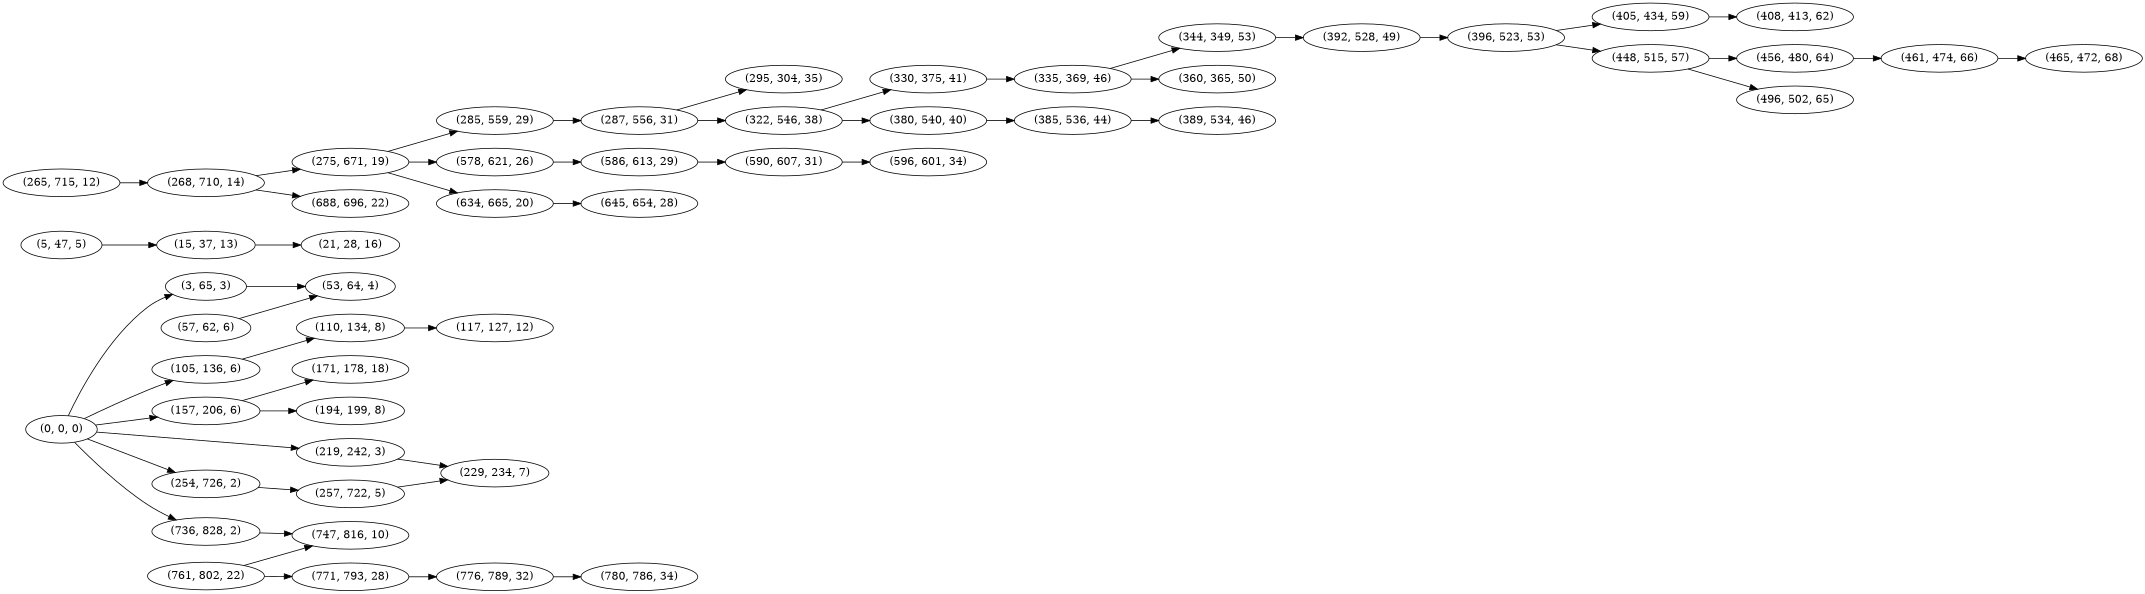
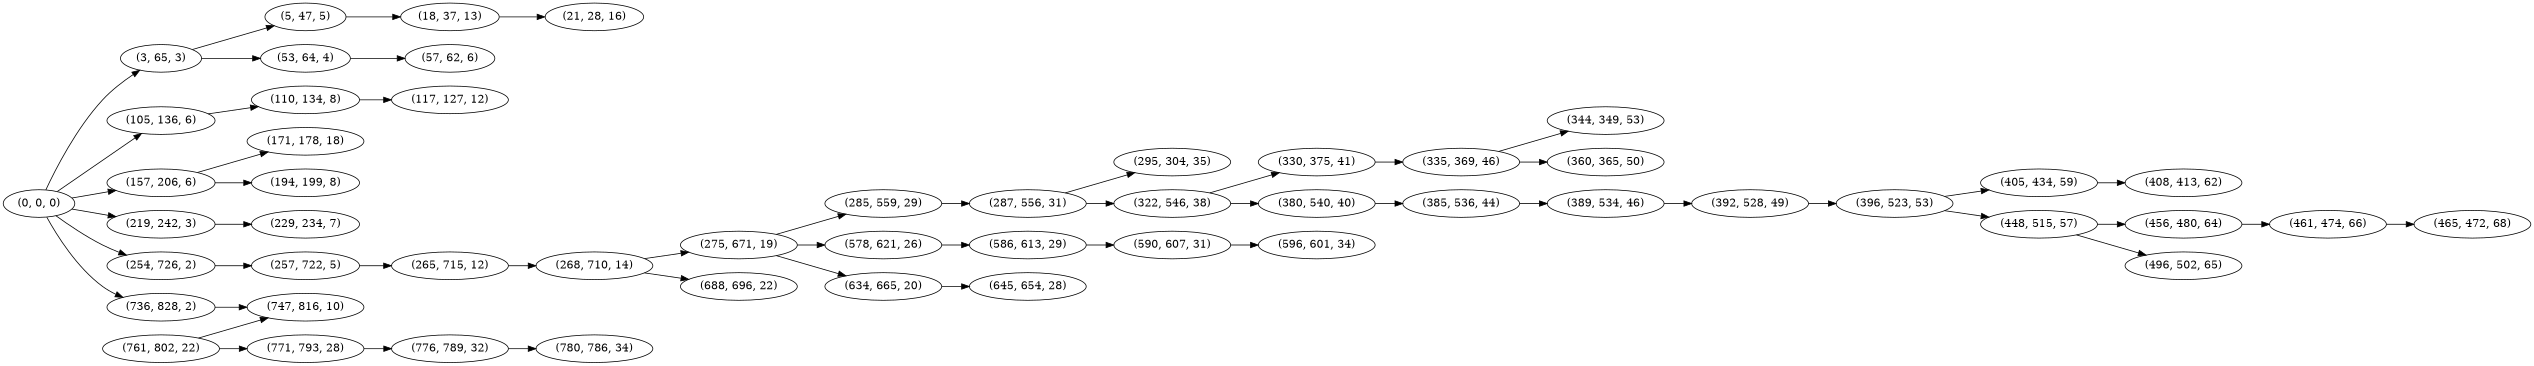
  digraph {
    rankdir=LR
    "(0, 0, 0)"
    "(3, 65, 3)"
    "(105, 136, 6)"
    "(157, 206, 6)"
    "(219, 242, 3)"
    "(254, 726, 2)"
    "(736, 828, 2)"
    "(5, 47, 5)"
    "(53, 64, 4)"
    "(110, 134, 8)"
    "(171, 178, 18)"
    "(194, 199, 8)"
    "(229, 234, 7)"
    "(257, 722, 5)"
    "(747, 816, 10)"
-   "(15, 37, 13)"
+   "(15, 37, 13)" [label="(18, 37, 13)"]
    "(57, 62, 6)"
    "(21, 28, 16)"
    "(117, 127, 12)"
    "(265, 715, 12)"
    "(268, 710, 14)"
    "(275, 671, 19)"
    "(688, 696, 22)"
    "(285, 559, 29)"
    "(578, 621, 26)"
    "(634, 665, 20)"
    "(287, 556, 31)"
    "(586, 613, 29)"
    "(645, 654, 28)"
    "(295, 304, 35)"
    "(322, 546, 38)"
    "(330, 375, 41)"
    "(380, 540, 40)"
    "(335, 369, 46)"
    "(385, 536, 44)"
    "(344, 349, 53)"
    "(360, 365, 50)"
    "(389, 534, 46)"
    "(392, 528, 49)"
    "(396, 523, 53)"
    "(405, 434, 59)"
    "(448, 515, 57)"
    "(408, 413, 62)"
    "(456, 480, 64)"
    "(496, 502, 65)"
    "(461, 474, 66)"
    "(465, 472, 68)"
    "(590, 607, 31)"
    "(596, 601, 34)"
    "(761, 802, 22)"
    "(771, 793, 28)"
    "(776, 789, 32)"
    "(780, 786, 34)"
    "(0, 0, 0)" -> "(3, 65, 3)"
    "(0, 0, 0)" -> "(105, 136, 6)"
    "(0, 0, 0)" -> "(157, 206, 6)"
    "(0, 0, 0)" -> "(219, 242, 3)"
    "(0, 0, 0)" -> "(254, 726, 2)"
    "(0, 0, 0)" -> "(736, 828, 2)"
+   "(3, 65, 3)" -> "(5, 47, 5)"
    "(3, 65, 3)" -> "(53, 64, 4)"
    "(105, 136, 6)" -> "(110, 134, 8)"
    "(157, 206, 6)" -> "(171, 178, 18)"
    "(157, 206, 6)" -> "(194, 199, 8)"
    "(219, 242, 3)" -> "(229, 234, 7)"
    "(254, 726, 2)" -> "(257, 722, 5)"
    "(736, 828, 2)" -> "(747, 816, 10)"
    "(5, 47, 5)" -> "(15, 37, 13)"
-   "(57, 62, 6)" -> "(53, 64, 4)"
+   "(53, 64, 4)" -> "(57, 62, 6)"
    "(110, 134, 8)" -> "(117, 127, 12)"
-   "(257, 722, 5)" -> "(229, 234, 7)"
+   "(257, 722, 5)" -> "(265, 715, 12)"
    "(15, 37, 13)" -> "(21, 28, 16)"
    "(265, 715, 12)" -> "(268, 710, 14)"
    "(268, 710, 14)" -> "(275, 671, 19)"
    "(268, 710, 14)" -> "(688, 696, 22)"
    "(275, 671, 19)" -> "(285, 559, 29)"
    "(275, 671, 19)" -> "(578, 621, 26)"
    "(275, 671, 19)" -> "(634, 665, 20)"
    "(285, 559, 29)" -> "(287, 556, 31)"
    "(578, 621, 26)" -> "(586, 613, 29)"
    "(634, 665, 20)" -> "(645, 654, 28)"
    "(287, 556, 31)" -> "(295, 304, 35)"
    "(287, 556, 31)" -> "(322, 546, 38)"
    "(586, 613, 29)" -> "(590, 607, 31)"
    "(322, 546, 38)" -> "(330, 375, 41)"
    "(322, 546, 38)" -> "(380, 540, 40)"
    "(330, 375, 41)" -> "(335, 369, 46)"
    "(380, 540, 40)" -> "(385, 536, 44)"
    "(335, 369, 46)" -> "(344, 349, 53)"
    "(335, 369, 46)" -> "(360, 365, 50)"
    "(385, 536, 44)" -> "(389, 534, 46)"
-   "(344, 349, 53)" -> "(392, 528, 49)"
+   "(389, 534, 46)" -> "(392, 528, 49)"
    "(392, 528, 49)" -> "(396, 523, 53)"
    "(396, 523, 53)" -> "(405, 434, 59)"
    "(396, 523, 53)" -> "(448, 515, 57)"
    "(405, 434, 59)" -> "(408, 413, 62)"
    "(448, 515, 57)" -> "(456, 480, 64)"
    "(448, 515, 57)" -> "(496, 502, 65)"
    "(456, 480, 64)" -> "(461, 474, 66)"
    "(461, 474, 66)" -> "(465, 472, 68)"
    "(590, 607, 31)" -> "(596, 601, 34)"
    "(761, 802, 22)" -> "(747, 816, 10)"
    "(761, 802, 22)" -> "(771, 793, 28)"
    "(771, 793, 28)" -> "(776, 789, 32)"
    "(776, 789, 32)" -> "(780, 786, 34)"
  }
